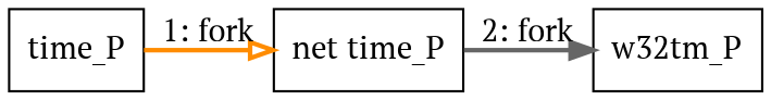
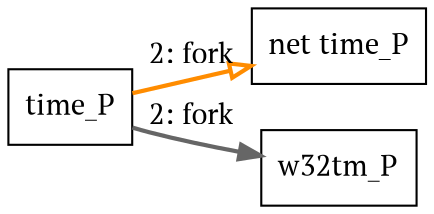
  digraph {
    engine=neato
    fixedsize=false
    fontname="PT Serif"
    fontsize=10
    nodesep=0.3
    rankdir=LR
    ranksep=0
    splines=true
    node [fontname="PT Serif" node_type=Process shape=box]
    edge [fontname="PT Serif" style=bold]
    n1 [label=time_P]
    "net time_P"
    w32tm_P
-   n1 -> "net time_P" [arrowhead=onormal color=darkorange label="1: fork"]
-   "net time_P" -> w32tm_P [arrowhead=normal color=gray40 label="2: fork"]
+   n1 -> "net time_P" [arrowhead=onormal color=darkorange label="2: fork"]
+   n1 -> w32tm_P [arrowhead=normal color=gray40 label="2: fork"]
  }
